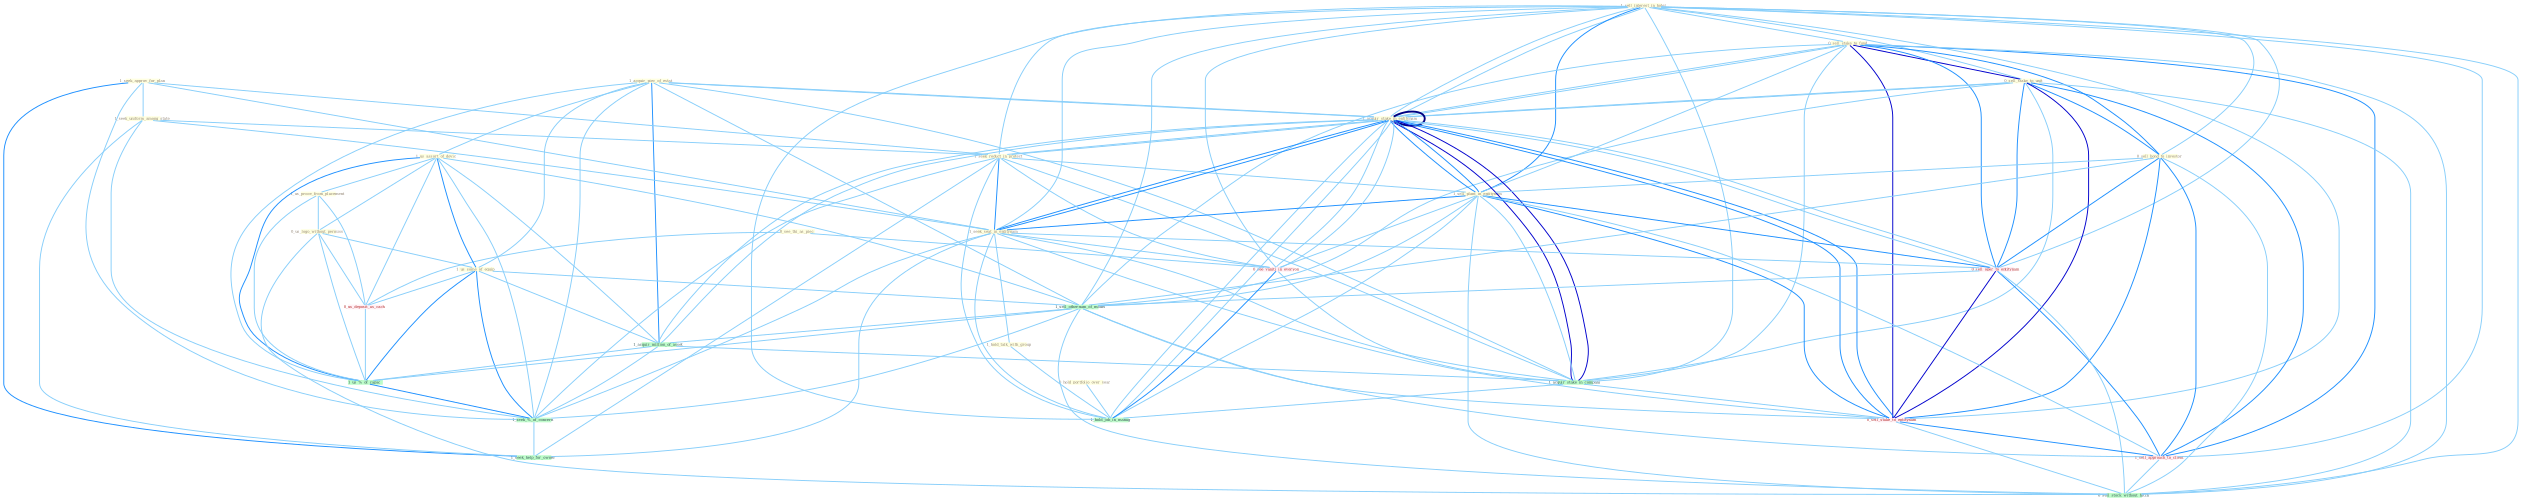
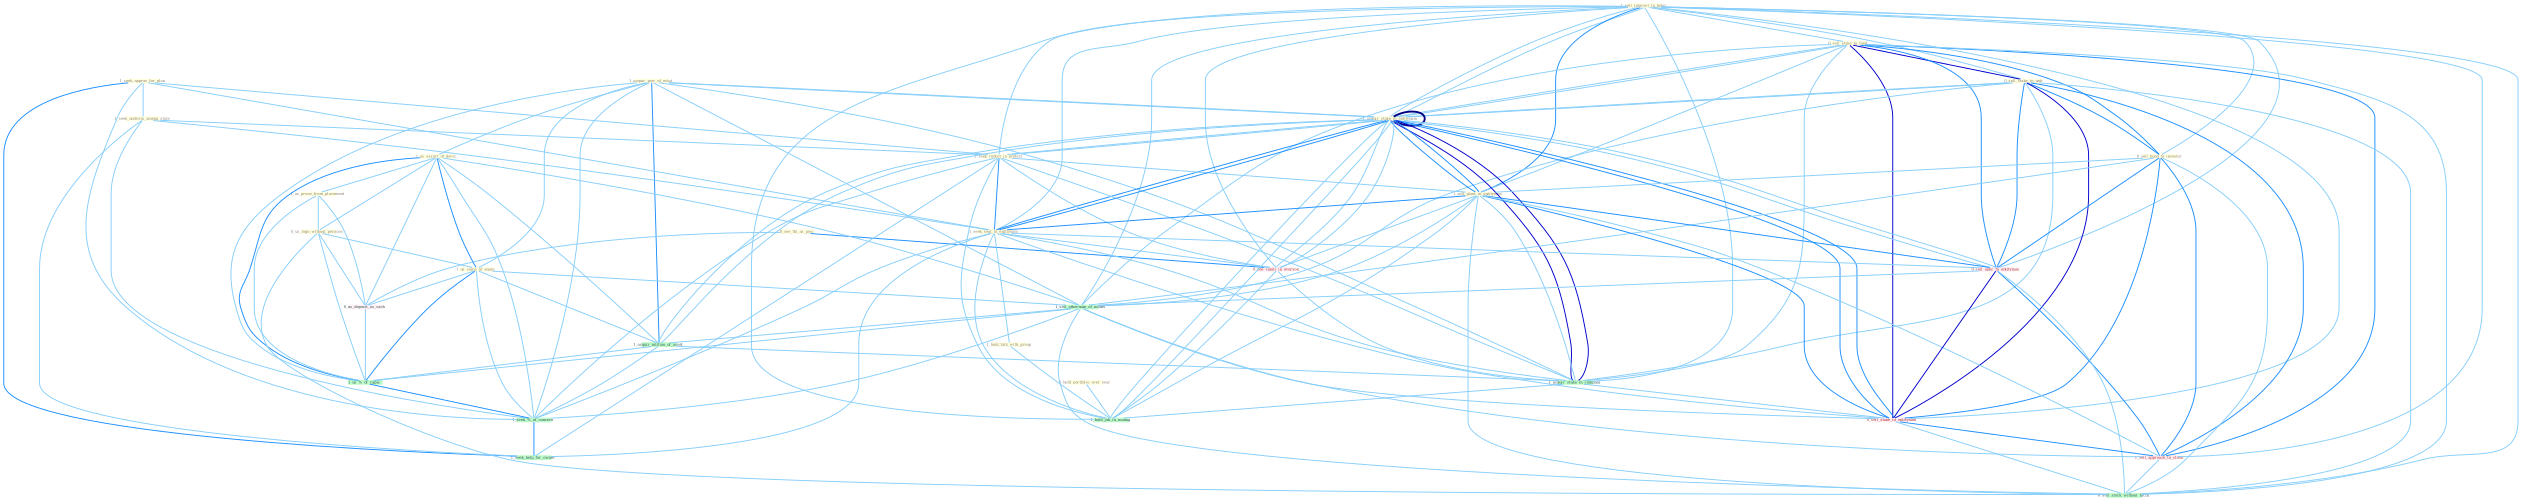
  graph {
    node [color="#ffffe0" fixedsize=true fontcolor="#8b7d6b" fontsize=4 shape=polygon style=filled]
    edge [color="#87cefa" w=1]
    "1_sell_interest_in_hotel " [height=.06 width=.5]
    "0_sell_stake_to_fund " [height=.06 width=.5]
    "1_acquir_piec_of_estat " [height=.06 width=.5]
    "0_see_thi_as_piec " [height=.06 width=.5]
    "1_us_assort_of_devic " [height=.06 width=.5]
    "1_us_proce_from_placement " [height=.06 width=.5]
    "0_sell_stake_to_unit " [height=.06 width=.5]
    "1_seek_approv_for_plan " [height=.06 width=.5]
    "1_acquir_stake_in_entitynam " [height=.06 width=.5]
    "0_us_logo_without_permiss " [height=.06 width=.5]
    "0_sell_bond_to_investor " [height=.06 width=.5]
    "0_hold_portfolio_over_year " [height=.06 width=.5]
    "1_hold_talk_with_group " [height=.06 width=.5]
    "1_seek_uniform_among_state " [height=.06 width=.5]
    "1_seek_reduct_in_protect " [height=.06 width=.5]
    "1_sell_plant_in_entitynam " [height=.06 width=.5]
    "1_seek_seat_in_entitynam " [height=.06 width=.5]
    "1_us_some_of_equip " [height=.06 width=.5]
    "0_sell_oper_to_entitynam " [color="#fff0f5" fontcolor="#b22222" height=.06 width=.5]
    "0_see_vaniti_in_everyon " [color="#fff0f5" fontcolor="#b22222" height=.06 width=.5]
-   "0_us_deposit_as_cach " [color="#fff0f5" fontcolor="#b22222" height=.06 width=.5]
+   "0_us_deposit_as_cach " [color="#fff0f5" fontcolor="#2f4f4f" height=.06 width=.5]
    "0_sell_stake_to_entitynam " [color="#fff0f5" fontcolor="#b22222" height=.06 width=.5]
    "1_sell_approach_to_client " [color="#fff0f5" fontcolor="#b22222" height=.06 width=.5]
    "1_sell_othernum_of_model " [color="#BDFCC9" fontcolor="#2f4f4f" height=.06 width=.5]
    "1_acquir_stake_in_compani " [color="#BDFCC9" fontcolor="#2f4f4f" height=.06 width=.5]
    "1_hold_job_in_manag " [color="#BDFCC9" fontcolor="#2f4f4f" height=.06 width=.5]
    "0_sell_stock_without_hitch " [color="#BDFCC9" fontcolor="#2f4f4f" height=.06 width=.5]
    "1_acquir_million_of_asset " [color="#BDFCC9" fontcolor="#2f4f4f" height=.06 width=.5]
    "1_us_%_of_capac " [color="#BDFCC9" fontcolor="#2f4f4f" height=.06 width=.5]
    "1_seek_%_of_concern " [color="#BDFCC9" fontcolor="#2f4f4f" height=.06 width=.5]
    "1_seek_help_for_owner " [color="#BDFCC9" fontcolor="#2f4f4f" height=.06 width=.5]
    subgraph sub_1 {
      "1_sell_interest_in_hotel "
      "0_sell_stake_to_fund "
      "1_acquir_piec_of_estat "
      "0_see_thi_as_piec "
      "1_us_assort_of_devic "
      "1_us_proce_from_placement "
      "0_sell_stake_to_unit "
      "1_seek_approv_for_plan "
      "1_acquir_stake_in_entitynam "
      "0_us_logo_without_permiss "
      "0_sell_bond_to_investor "
      "0_hold_portfolio_over_year "
      "1_hold_talk_with_group "
      "1_seek_uniform_among_state "
      "1_seek_reduct_in_protect "
      "1_sell_plant_in_entitynam "
      "1_seek_seat_in_entitynam "
      "1_us_some_of_equip "
    }
    subgraph sub_2 {
      "0_sell_oper_to_entitynam "
      "0_see_vaniti_in_everyon "
      "0_us_deposit_as_cach "
      "0_sell_stake_to_entitynam "
      "1_sell_approach_to_client "
    }
    "1_sell_interest_in_hotel " -- "0_sell_stake_to_fund "
    "1_sell_interest_in_hotel " -- "0_sell_stake_to_unit "
    "1_sell_interest_in_hotel " -- "1_acquir_stake_in_entitynam "
    "1_sell_interest_in_hotel " -- "1_acquir_stake_in_entitynam "
    "1_sell_interest_in_hotel " -- "0_sell_bond_to_investor "
    "1_sell_interest_in_hotel " -- "1_seek_reduct_in_protect "
    "1_sell_interest_in_hotel " -- "1_sell_plant_in_entitynam " [color="#1e90ff" w=2]
    "1_sell_interest_in_hotel " -- "1_seek_seat_in_entitynam "
    "1_sell_interest_in_hotel " -- "0_sell_oper_to_entitynam "
    "1_sell_interest_in_hotel " -- "0_see_vaniti_in_everyon "
    "1_sell_interest_in_hotel " -- "0_sell_stake_to_entitynam "
    "1_sell_interest_in_hotel " -- "1_sell_approach_to_client "
    "1_sell_interest_in_hotel " -- "1_sell_othernum_of_model "
    "1_sell_interest_in_hotel " -- "1_acquir_stake_in_compani "
    "1_sell_interest_in_hotel " -- "1_hold_job_in_manag "
    "1_sell_interest_in_hotel " -- "0_sell_stock_without_hitch "
    "0_sell_stake_to_fund " -- "0_sell_stake_to_unit " [color="#0000cd" w=3]
    "0_sell_stake_to_fund " -- "1_acquir_stake_in_entitynam "
    "0_sell_stake_to_fund " -- "1_acquir_stake_in_entitynam "
    "0_sell_stake_to_fund " -- "0_sell_bond_to_investor " [color="#1e90ff" w=2]
    "0_sell_stake_to_fund " -- "1_sell_plant_in_entitynam "
    "0_sell_stake_to_fund " -- "0_sell_oper_to_entitynam " [color="#1e90ff" w=2]
    "0_sell_stake_to_fund " -- "0_sell_stake_to_entitynam " [color="#0000cd" w=3]
    "0_sell_stake_to_fund " -- "1_sell_approach_to_client " [color="#1e90ff" w=2]
    "0_sell_stake_to_fund " -- "1_sell_othernum_of_model "
    "0_sell_stake_to_fund " -- "1_acquir_stake_in_compani "
    "0_sell_stake_to_fund " -- "0_sell_stock_without_hitch "
    "1_acquir_piec_of_estat " -- "1_us_assort_of_devic "
    "1_acquir_piec_of_estat " -- "1_acquir_stake_in_entitynam "
    "1_acquir_piec_of_estat " -- "1_acquir_stake_in_entitynam "
    "1_acquir_piec_of_estat " -- "1_us_some_of_equip "
    "1_acquir_piec_of_estat " -- "1_sell_othernum_of_model "
    "1_acquir_piec_of_estat " -- "1_acquir_stake_in_compani "
    "1_acquir_piec_of_estat " -- "1_acquir_million_of_asset " [color="#1e90ff" w=2]
    "1_acquir_piec_of_estat " -- "1_us_%_of_capac "
    "1_acquir_piec_of_estat " -- "1_seek_%_of_concern "
-   "0_see_thi_as_piec " -- "0_see_vaniti_in_everyon "
+   "0_see_thi_as_piec " -- "0_see_vaniti_in_everyon " [color="#1e90ff"]
    "0_see_thi_as_piec " -- "0_us_deposit_as_cach "
    "1_us_assort_of_devic " -- "1_us_proce_from_placement "
    "1_us_assort_of_devic " -- "0_us_logo_without_permiss "
    "1_us_assort_of_devic " -- "1_us_some_of_equip " [color="#1e90ff" w=2]
    "1_us_assort_of_devic " -- "0_us_deposit_as_cach "
    "1_us_assort_of_devic " -- "1_sell_othernum_of_model "
    "1_us_assort_of_devic " -- "1_acquir_million_of_asset "
    "1_us_assort_of_devic " -- "1_us_%_of_capac " [color="#1e90ff" w=2]
    "1_us_assort_of_devic " -- "1_seek_%_of_concern "
    "1_us_proce_from_placement " -- "0_us_logo_without_permiss "
    "1_us_proce_from_placement " -- "0_us_deposit_as_cach "
    "1_us_proce_from_placement " -- "1_us_%_of_capac "
    "0_sell_stake_to_unit " -- "1_acquir_stake_in_entitynam "
    "0_sell_stake_to_unit " -- "1_acquir_stake_in_entitynam "
    "0_sell_stake_to_unit " -- "0_sell_bond_to_investor " [color="#1e90ff" w=2]
    "0_sell_stake_to_unit " -- "0_sell_oper_to_entitynam " [color="#1e90ff" w=2]
    "0_sell_stake_to_unit " -- "0_sell_stake_to_entitynam " [color="#0000cd" w=3]
    "0_sell_stake_to_unit " -- "1_sell_approach_to_client " [color="#1e90ff" w=2]
    "0_sell_stake_to_unit " -- "1_sell_othernum_of_model "
    "0_sell_stake_to_unit " -- "1_acquir_stake_in_compani "
    "0_sell_stake_to_unit " -- "0_sell_stock_without_hitch "
    "1_seek_approv_for_plan " -- "1_seek_uniform_among_state "
    "1_seek_approv_for_plan " -- "1_seek_reduct_in_protect "
    "1_seek_approv_for_plan " -- "1_seek_seat_in_entitynam "
    "1_seek_approv_for_plan " -- "1_seek_%_of_concern "
    "1_seek_approv_for_plan " -- "1_seek_help_for_owner " [color="#1e90ff" w=2]
    "1_acquir_stake_in_entitynam " -- "1_acquir_stake_in_entitynam " [color="#000080" style=bold w=4]
    "1_acquir_stake_in_entitynam " -- "1_seek_reduct_in_protect "
    "1_acquir_stake_in_entitynam " -- "1_sell_plant_in_entitynam " [color="#1e90ff" w=2]
    "1_acquir_stake_in_entitynam " -- "1_seek_seat_in_entitynam " [color="#1e90ff" w=2]
    "1_acquir_stake_in_entitynam " -- "0_sell_oper_to_entitynam "
    "1_acquir_stake_in_entitynam " -- "0_see_vaniti_in_everyon "
    "1_acquir_stake_in_entitynam " -- "0_sell_stake_to_entitynam " [color="#1e90ff" w=2]
    "1_acquir_stake_in_entitynam " -- "0_sell_stake_to_entitynam " [color="#1e90ff" w=2]
    "1_acquir_stake_in_entitynam " -- "1_acquir_stake_in_compani " [color="#0000cd" w=3]
    "1_acquir_stake_in_entitynam " -- "1_acquir_stake_in_compani " [color="#0000cd" w=3]
    "1_acquir_stake_in_entitynam " -- "1_hold_job_in_manag "
    "1_acquir_stake_in_entitynam " -- "1_hold_job_in_manag "
    "1_acquir_stake_in_entitynam " -- "1_acquir_million_of_asset "
    "0_us_logo_without_permiss " -- "1_us_some_of_equip "
    "0_us_logo_without_permiss " -- "0_us_deposit_as_cach "
    "0_us_logo_without_permiss " -- "0_sell_stock_without_hitch "
    "0_us_logo_without_permiss " -- "1_us_%_of_capac "
    "0_sell_bond_to_investor " -- "1_sell_plant_in_entitynam "
    "0_sell_bond_to_investor " -- "0_sell_oper_to_entitynam " [color="#1e90ff" w=2]
    "0_sell_bond_to_investor " -- "0_sell_stake_to_entitynam " [color="#1e90ff" w=2]
    "0_sell_bond_to_investor " -- "1_sell_approach_to_client " [color="#1e90ff" w=2]
    "0_sell_bond_to_investor " -- "1_sell_othernum_of_model "
    "0_sell_bond_to_investor " -- "0_sell_stock_without_hitch "
    "0_hold_portfolio_over_year " -- "1_hold_job_in_manag "
    "1_hold_talk_with_group " -- "1_hold_job_in_manag "
    "1_seek_uniform_among_state " -- "1_seek_reduct_in_protect "
    "1_seek_uniform_among_state " -- "1_seek_seat_in_entitynam "
    "1_seek_uniform_among_state " -- "1_seek_%_of_concern "
    "1_seek_uniform_among_state " -- "1_seek_help_for_owner "
    "1_seek_reduct_in_protect " -- "1_acquir_stake_in_entitynam "
    "1_seek_reduct_in_protect " -- "1_sell_plant_in_entitynam "
    "1_seek_reduct_in_protect " -- "1_seek_seat_in_entitynam " [color="#1e90ff" w=2]
    "1_seek_reduct_in_protect " -- "0_see_vaniti_in_everyon "
    "1_seek_reduct_in_protect " -- "1_acquir_stake_in_compani "
    "1_seek_reduct_in_protect " -- "1_hold_job_in_manag "
    "1_seek_reduct_in_protect " -- "1_seek_%_of_concern "
    "1_seek_reduct_in_protect " -- "1_seek_help_for_owner "
    "1_sell_plant_in_entitynam " -- "1_acquir_stake_in_entitynam " [color="#1e90ff" w=2]
    "1_sell_plant_in_entitynam " -- "1_seek_seat_in_entitynam " [color="#1e90ff" w=2]
    "1_sell_plant_in_entitynam " -- "0_sell_oper_to_entitynam " [color="#1e90ff" w=2]
    "1_sell_plant_in_entitynam " -- "0_see_vaniti_in_everyon "
    "1_sell_plant_in_entitynam " -- "0_sell_stake_to_entitynam " [color="#1e90ff" w=2]
    "1_sell_plant_in_entitynam " -- "1_sell_approach_to_client "
    "1_sell_plant_in_entitynam " -- "1_sell_othernum_of_model "
    "1_sell_plant_in_entitynam " -- "1_acquir_stake_in_compani "
    "1_sell_plant_in_entitynam " -- "1_hold_job_in_manag "
    "1_sell_plant_in_entitynam " -- "0_sell_stock_without_hitch "
    "1_seek_seat_in_entitynam " -- "1_acquir_stake_in_entitynam " [color="#1e90ff" w=2]
    "1_seek_seat_in_entitynam " -- "1_hold_talk_with_group "
    "1_seek_seat_in_entitynam " -- "0_sell_oper_to_entitynam "
    "1_seek_seat_in_entitynam " -- "0_see_vaniti_in_everyon "
    "1_seek_seat_in_entitynam " -- "0_sell_stake_to_entitynam "
    "1_seek_seat_in_entitynam " -- "1_acquir_stake_in_compani "
    "1_seek_seat_in_entitynam " -- "1_hold_job_in_manag "
    "1_seek_seat_in_entitynam " -- "1_seek_%_of_concern "
    "1_seek_seat_in_entitynam " -- "1_seek_help_for_owner "
    "1_us_some_of_equip " -- "0_us_deposit_as_cach "
    "1_us_some_of_equip " -- "1_sell_othernum_of_model "
    "1_us_some_of_equip " -- "1_acquir_million_of_asset "
    "1_us_some_of_equip " -- "1_us_%_of_capac " [color="#1e90ff" w=2]
-   "1_us_some_of_equip " -- "1_seek_%_of_concern " [color="#1e90ff"]
+   "1_us_some_of_equip " -- "1_seek_%_of_concern "
    "0_sell_oper_to_entitynam " -- "1_acquir_stake_in_entitynam "
    "0_sell_oper_to_entitynam " -- "0_sell_stake_to_entitynam " [color="#0000cd" w=3]
    "0_sell_oper_to_entitynam " -- "1_sell_approach_to_client " [color="#1e90ff" w=2]
    "0_sell_oper_to_entitynam " -- "1_sell_othernum_of_model "
    "0_sell_oper_to_entitynam " -- "0_sell_stock_without_hitch "
    "0_see_vaniti_in_everyon " -- "1_acquir_stake_in_entitynam "
    "0_see_vaniti_in_everyon " -- "1_acquir_stake_in_compani "
-   "0_see_vaniti_in_everyon " -- "1_hold_job_in_manag " [color="#1e90ff"]
+   "0_see_vaniti_in_everyon " -- "1_hold_job_in_manag "
    "0_us_deposit_as_cach " -- "1_us_%_of_capac "
    "0_sell_stake_to_entitynam " -- "1_sell_approach_to_client " [color="#1e90ff" w=2]
    "0_sell_stake_to_entitynam " -- "0_sell_stock_without_hitch "
    "1_sell_approach_to_client " -- "0_sell_stock_without_hitch "
    "1_sell_othernum_of_model " -- "0_sell_stake_to_entitynam "
    "1_sell_othernum_of_model " -- "1_sell_approach_to_client "
    "1_sell_othernum_of_model " -- "0_sell_stock_without_hitch "
    "1_sell_othernum_of_model " -- "1_acquir_million_of_asset "
    "1_sell_othernum_of_model " -- "1_us_%_of_capac "
    "1_sell_othernum_of_model " -- "1_seek_%_of_concern "
    "1_acquir_stake_in_compani " -- "0_sell_stake_to_entitynam "
    "1_acquir_stake_in_compani " -- "1_hold_job_in_manag "
    "1_acquir_million_of_asset " -- "1_acquir_stake_in_entitynam "
    "1_acquir_million_of_asset " -- "1_acquir_stake_in_compani "
    "1_acquir_million_of_asset " -- "1_us_%_of_capac "
    "1_acquir_million_of_asset " -- "1_seek_%_of_concern "
    "1_us_%_of_capac " -- "1_seek_%_of_concern " [color="#1e90ff" w=2]
-   "1_seek_%_of_concern " -- "1_seek_help_for_owner "
+   "1_seek_%_of_concern " -- "1_seek_help_for_owner " [color="#1e90ff"]
  }
